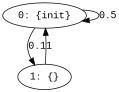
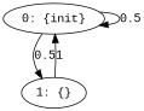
  digraph {
    fontname="Liberation Mono"
    node [fontname="Liberation Mono"]
    edge [fontname="Liberation Mono"]
    n1 [label="0: {init}"]
    n2 [label="1: {}"]
    n1 -> n1 [label=0.5]
-   n1 -> n2 [label=0.1]
+   n1 -> n2 [label=0.5]
    n2 -> n1 [label=1]
  }
